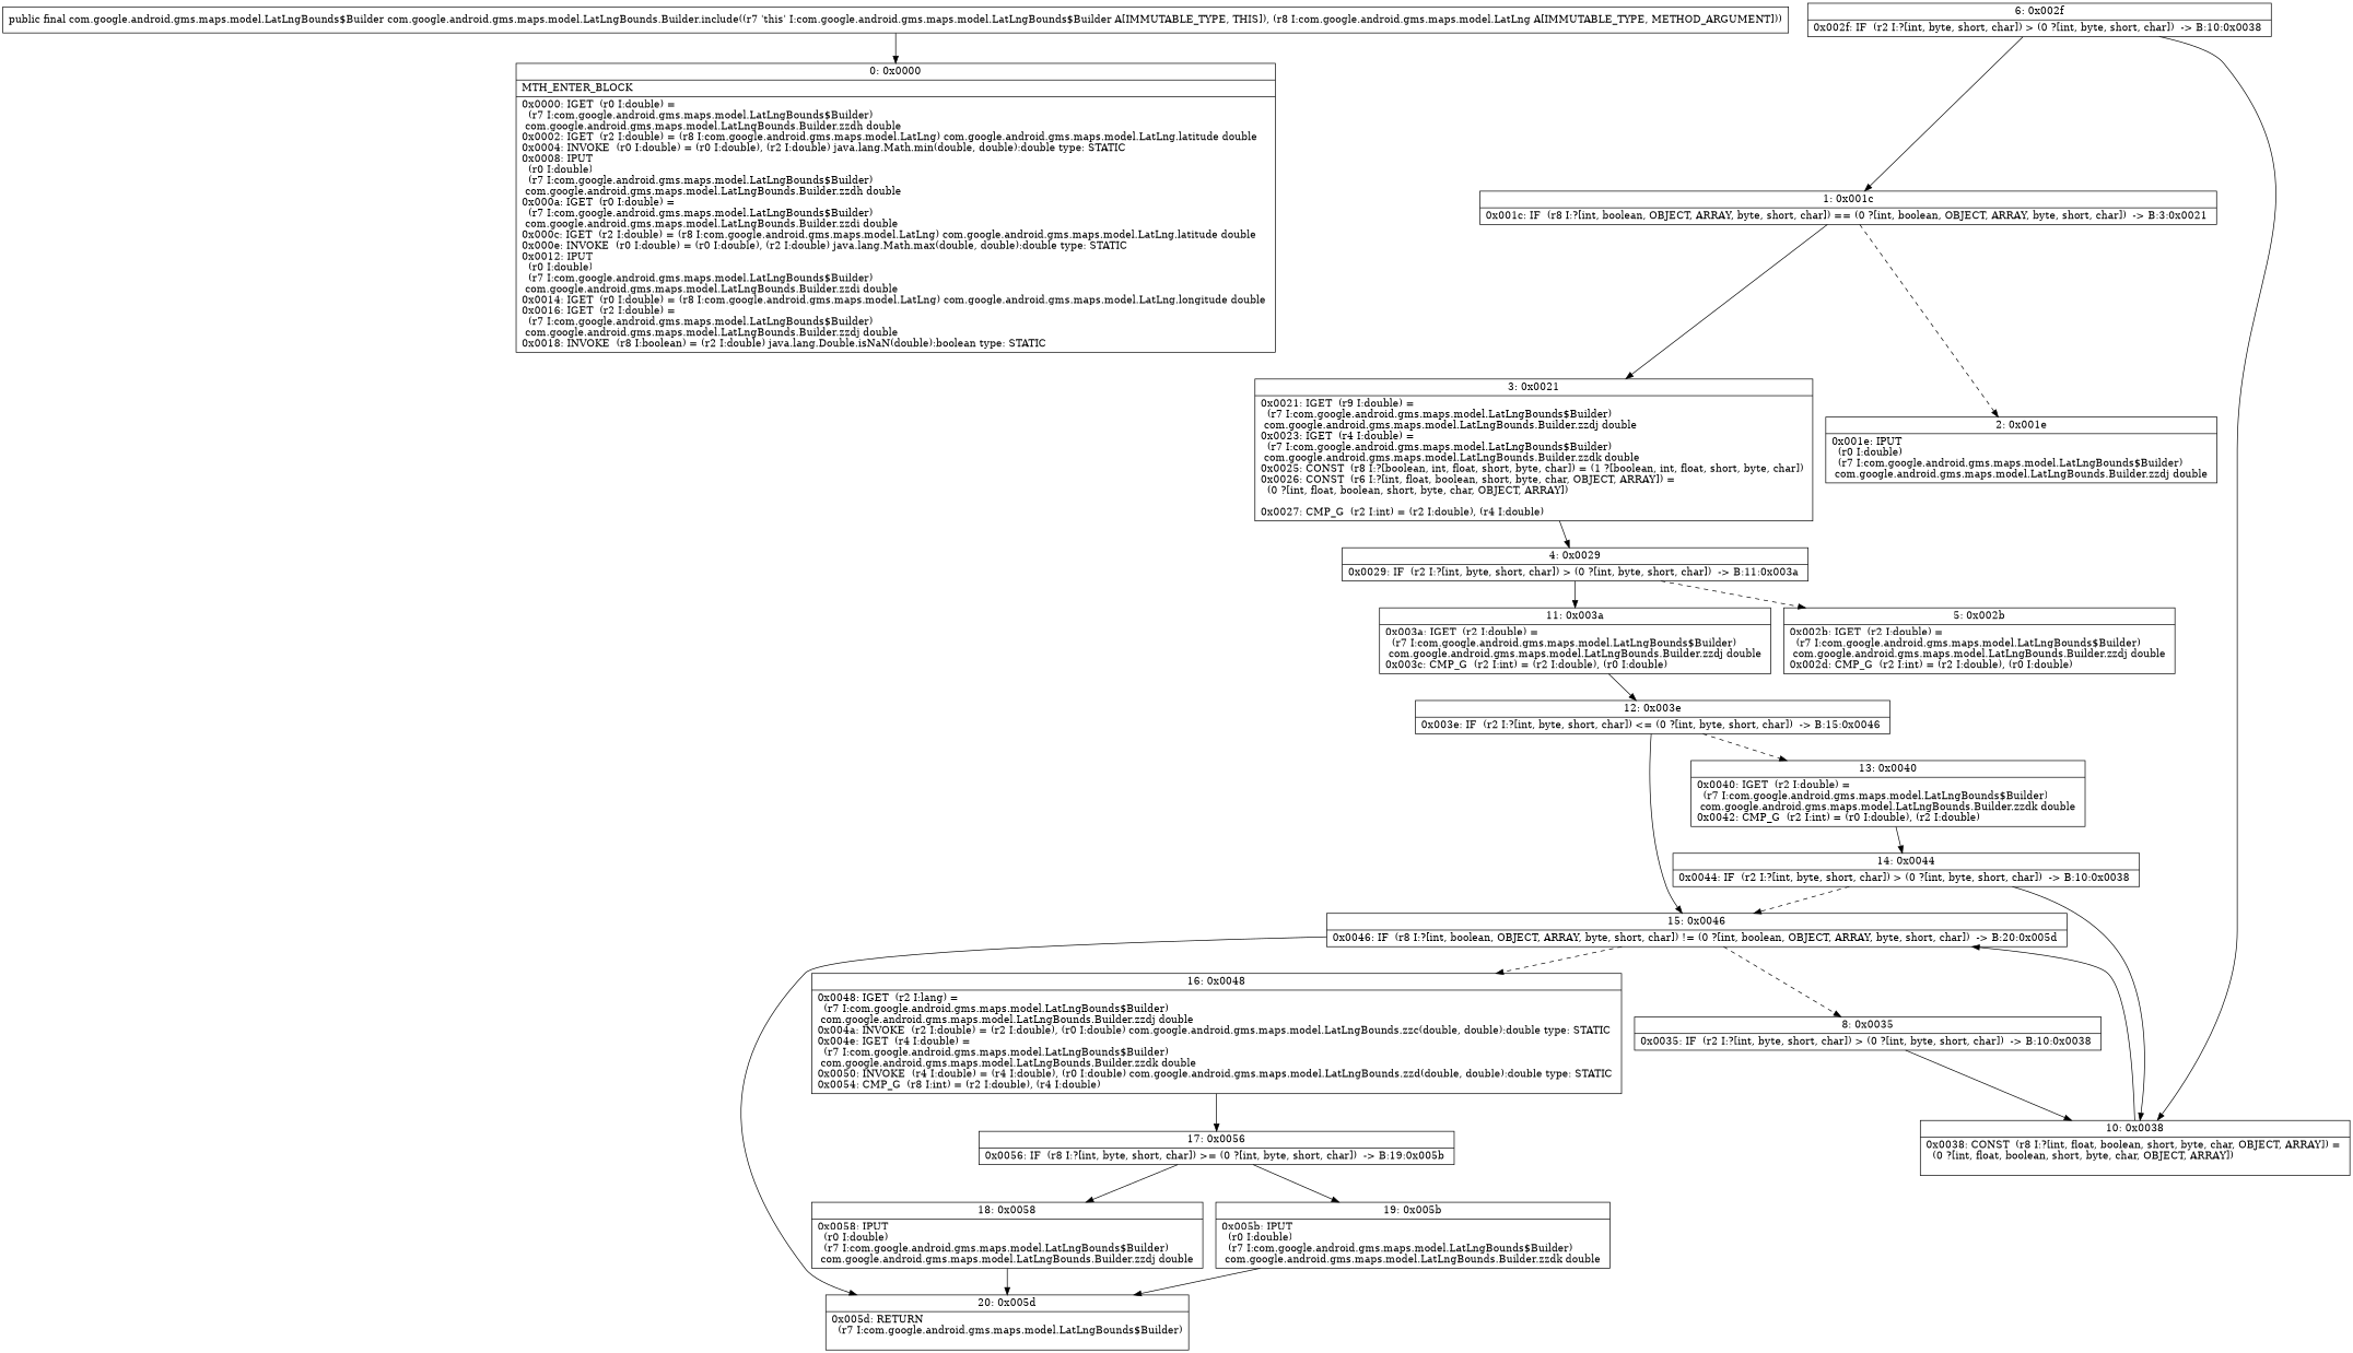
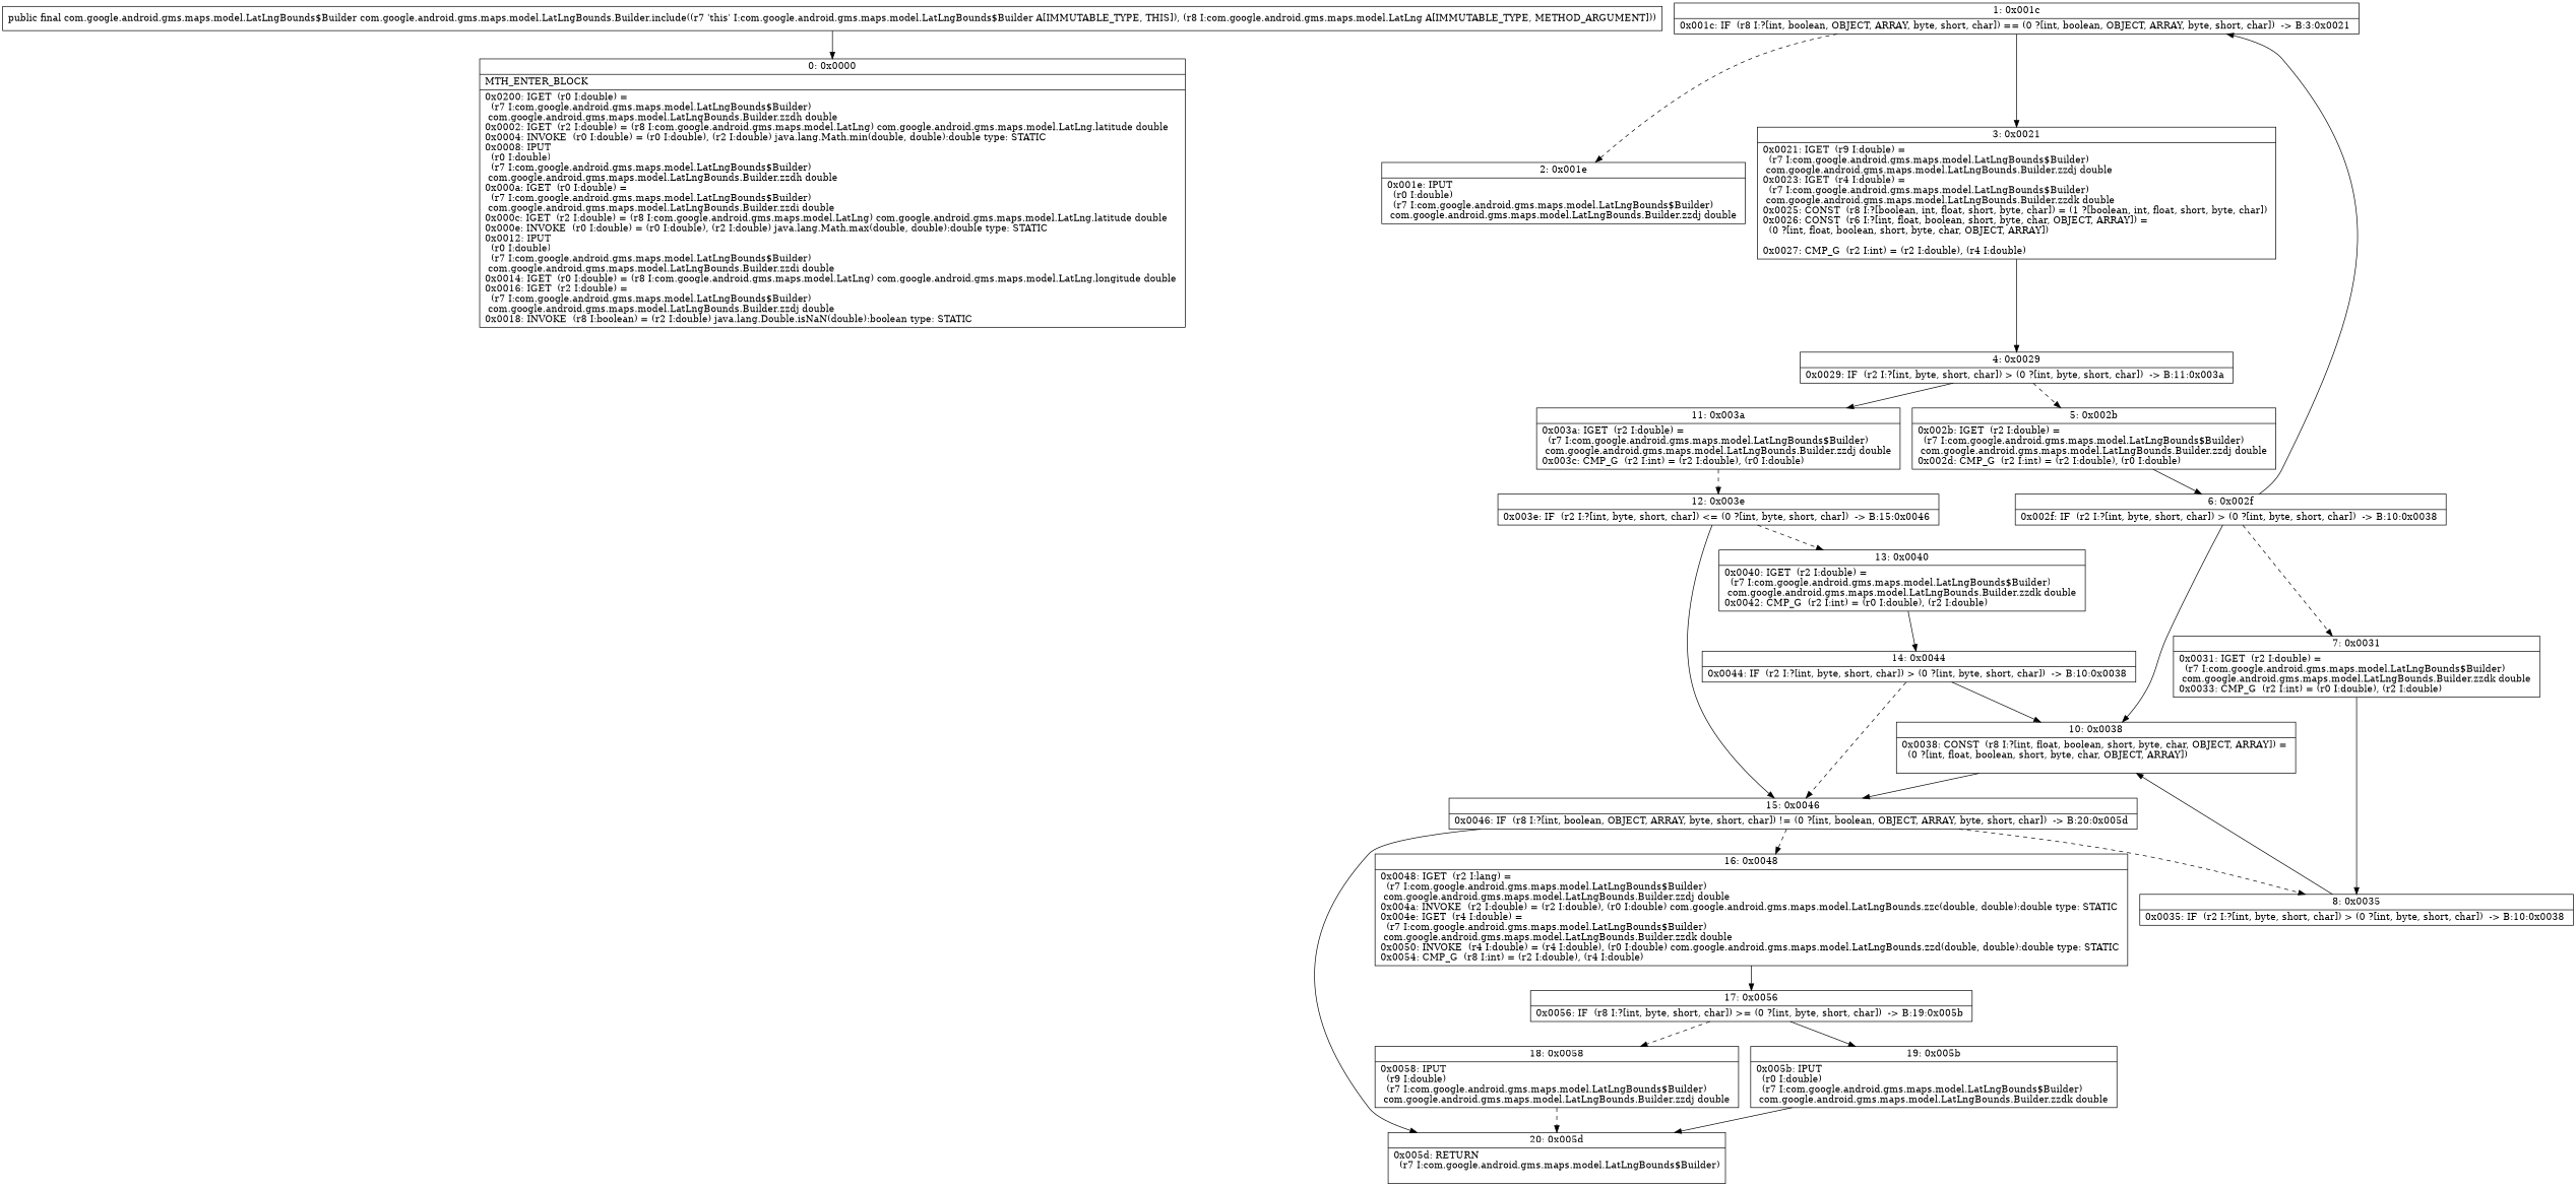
  digraph {
    node [shape=record]
-   n1 [label="{0\:\ 0x0000|MTH_ENTER_BLOCK\l|0x0000: IGET  (r0 I:double) = \l  (r7 I:com.google.android.gms.maps.model.LatLngBounds$Builder)\l com.google.android.gms.maps.model.LatLngBounds.Builder.zzdh double \l0x0002: IGET  (r2 I:double) = (r8 I:com.google.android.gms.maps.model.LatLng) com.google.android.gms.maps.model.LatLng.latitude double \l0x0004: INVOKE  (r0 I:double) = (r0 I:double), (r2 I:double) java.lang.Math.min(double, double):double type: STATIC \l0x0008: IPUT  \l  (r0 I:double)\l  (r7 I:com.google.android.gms.maps.model.LatLngBounds$Builder)\l com.google.android.gms.maps.model.LatLngBounds.Builder.zzdh double \l0x000a: IGET  (r0 I:double) = \l  (r7 I:com.google.android.gms.maps.model.LatLngBounds$Builder)\l com.google.android.gms.maps.model.LatLngBounds.Builder.zzdi double \l0x000c: IGET  (r2 I:double) = (r8 I:com.google.android.gms.maps.model.LatLng) com.google.android.gms.maps.model.LatLng.latitude double \l0x000e: INVOKE  (r0 I:double) = (r0 I:double), (r2 I:double) java.lang.Math.max(double, double):double type: STATIC \l0x0012: IPUT  \l  (r0 I:double)\l  (r7 I:com.google.android.gms.maps.model.LatLngBounds$Builder)\l com.google.android.gms.maps.model.LatLngBounds.Builder.zzdi double \l0x0014: IGET  (r0 I:double) = (r8 I:com.google.android.gms.maps.model.LatLng) com.google.android.gms.maps.model.LatLng.longitude double \l0x0016: IGET  (r2 I:double) = \l  (r7 I:com.google.android.gms.maps.model.LatLngBounds$Builder)\l com.google.android.gms.maps.model.LatLngBounds.Builder.zzdj double \l0x0018: INVOKE  (r8 I:boolean) = (r2 I:double) java.lang.Double.isNaN(double):boolean type: STATIC \l}"]
+   n1 [label="{0\:\ 0x0000|MTH_ENTER_BLOCK\l|0x0200: IGET  (r0 I:double) = \l  (r7 I:com.google.android.gms.maps.model.LatLngBounds$Builder)\l com.google.android.gms.maps.model.LatLngBounds.Builder.zzdh double \l0x0002: IGET  (r2 I:double) = (r8 I:com.google.android.gms.maps.model.LatLng) com.google.android.gms.maps.model.LatLng.latitude double \l0x0004: INVOKE  (r0 I:double) = (r0 I:double), (r2 I:double) java.lang.Math.min(double, double):double type: STATIC \l0x0008: IPUT  \l  (r0 I:double)\l  (r7 I:com.google.android.gms.maps.model.LatLngBounds$Builder)\l com.google.android.gms.maps.model.LatLngBounds.Builder.zzdh double \l0x000a: IGET  (r0 I:double) = \l  (r7 I:com.google.android.gms.maps.model.LatLngBounds$Builder)\l com.google.android.gms.maps.model.LatLngBounds.Builder.zzdi double \l0x000c: IGET  (r2 I:double) = (r8 I:com.google.android.gms.maps.model.LatLng) com.google.android.gms.maps.model.LatLng.latitude double \l0x000e: INVOKE  (r0 I:double) = (r0 I:double), (r2 I:double) java.lang.Math.max(double, double):double type: STATIC \l0x0012: IPUT  \l  (r0 I:double)\l  (r7 I:com.google.android.gms.maps.model.LatLngBounds$Builder)\l com.google.android.gms.maps.model.LatLngBounds.Builder.zzdi double \l0x0014: IGET  (r0 I:double) = (r8 I:com.google.android.gms.maps.model.LatLng) com.google.android.gms.maps.model.LatLng.longitude double \l0x0016: IGET  (r2 I:double) = \l  (r7 I:com.google.android.gms.maps.model.LatLngBounds$Builder)\l com.google.android.gms.maps.model.LatLngBounds.Builder.zzdj double \l0x0018: INVOKE  (r8 I:boolean) = (r2 I:double) java.lang.Double.isNaN(double):boolean type: STATIC \l}"]
    n2 [label="{1\:\ 0x001c|0x001c: IF  (r8 I:?[int, boolean, OBJECT, ARRAY, byte, short, char]) == (0 ?[int, boolean, OBJECT, ARRAY, byte, short, char])  \-\> B:3:0x0021 \l}"]
    n3 [label="{2\:\ 0x001e|0x001e: IPUT  \l  (r0 I:double)\l  (r7 I:com.google.android.gms.maps.model.LatLngBounds$Builder)\l com.google.android.gms.maps.model.LatLngBounds.Builder.zzdj double \l}"]
    n4 [label="{3\:\ 0x0021|0x0021: IGET  (r9 I:double) = \l  (r7 I:com.google.android.gms.maps.model.LatLngBounds$Builder)\l com.google.android.gms.maps.model.LatLngBounds.Builder.zzdj double \l0x0023: IGET  (r4 I:double) = \l  (r7 I:com.google.android.gms.maps.model.LatLngBounds$Builder)\l com.google.android.gms.maps.model.LatLngBounds.Builder.zzdk double \l0x0025: CONST  (r8 I:?[boolean, int, float, short, byte, char]) = (1 ?[boolean, int, float, short, byte, char]) \l0x0026: CONST  (r6 I:?[int, float, boolean, short, byte, char, OBJECT, ARRAY]) = \l  (0 ?[int, float, boolean, short, byte, char, OBJECT, ARRAY])\l \l0x0027: CMP_G  (r2 I:int) = (r2 I:double), (r4 I:double) \l}"]
    n5 [label="{4\:\ 0x0029|0x0029: IF  (r2 I:?[int, byte, short, char]) \> (0 ?[int, byte, short, char])  \-\> B:11:0x003a \l}"]
    n6 [label="{19\:\ 0x005b|0x005b: IPUT  \l  (r0 I:double)\l  (r7 I:com.google.android.gms.maps.model.LatLngBounds$Builder)\l com.google.android.gms.maps.model.LatLngBounds.Builder.zzdk double \l}"]
    n7 [label="{20\:\ 0x005d|0x005d: RETURN  \l  (r7 I:com.google.android.gms.maps.model.LatLngBounds$Builder)\l \l}"]
    n8 [label="{5\:\ 0x002b|0x002b: IGET  (r2 I:double) = \l  (r7 I:com.google.android.gms.maps.model.LatLngBounds$Builder)\l com.google.android.gms.maps.model.LatLngBounds.Builder.zzdj double \l0x002d: CMP_G  (r2 I:int) = (r2 I:double), (r0 I:double) \l}"]
    n9 [label="{11\:\ 0x003a|0x003a: IGET  (r2 I:double) = \l  (r7 I:com.google.android.gms.maps.model.LatLngBounds$Builder)\l com.google.android.gms.maps.model.LatLngBounds.Builder.zzdj double \l0x003c: CMP_G  (r2 I:int) = (r2 I:double), (r0 I:double) \l}"]
    n10 [label="{6\:\ 0x002f|0x002f: IF  (r2 I:?[int, byte, short, char]) \> (0 ?[int, byte, short, char])  \-\> B:10:0x0038 \l}"]
    n11 [label="{12\:\ 0x003e|0x003e: IF  (r2 I:?[int, byte, short, char]) \<= (0 ?[int, byte, short, char])  \-\> B:15:0x0046 \l}"]
+   n12 [label="{7\:\ 0x0031|0x0031: IGET  (r2 I:double) = \l  (r7 I:com.google.android.gms.maps.model.LatLngBounds$Builder)\l com.google.android.gms.maps.model.LatLngBounds.Builder.zzdk double \l0x0033: CMP_G  (r2 I:int) = (r0 I:double), (r2 I:double) \l}"]
    n13 [label="{10\:\ 0x0038|0x0038: CONST  (r8 I:?[int, float, boolean, short, byte, char, OBJECT, ARRAY]) = \l  (0 ?[int, float, boolean, short, byte, char, OBJECT, ARRAY])\l \l}"]
    n14 [label="{8\:\ 0x0035|0x0035: IF  (r2 I:?[int, byte, short, char]) \> (0 ?[int, byte, short, char])  \-\> B:10:0x0038 \l}"]
    n15 [label="{15\:\ 0x0046|0x0046: IF  (r8 I:?[int, boolean, OBJECT, ARRAY, byte, short, char]) != (0 ?[int, boolean, OBJECT, ARRAY, byte, short, char])  \-\> B:20:0x005d \l}"]
    n16 [label="{16\:\ 0x0048|0x0048: IGET  (r2 I:lang) = \l  (r7 I:com.google.android.gms.maps.model.LatLngBounds$Builder)\l com.google.android.gms.maps.model.LatLngBounds.Builder.zzdj double \l0x004a: INVOKE  (r2 I:double) = (r2 I:double), (r0 I:double) com.google.android.gms.maps.model.LatLngBounds.zzc(double, double):double type: STATIC \l0x004e: IGET  (r4 I:double) = \l  (r7 I:com.google.android.gms.maps.model.LatLngBounds$Builder)\l com.google.android.gms.maps.model.LatLngBounds.Builder.zzdk double \l0x0050: INVOKE  (r4 I:double) = (r4 I:double), (r0 I:double) com.google.android.gms.maps.model.LatLngBounds.zzd(double, double):double type: STATIC \l0x0054: CMP_G  (r8 I:int) = (r2 I:double), (r4 I:double) \l}"]
    n17 [label="{13\:\ 0x0040|0x0040: IGET  (r2 I:double) = \l  (r7 I:com.google.android.gms.maps.model.LatLngBounds$Builder)\l com.google.android.gms.maps.model.LatLngBounds.Builder.zzdk double \l0x0042: CMP_G  (r2 I:int) = (r0 I:double), (r2 I:double) \l}"]
    n18 [label="{14\:\ 0x0044|0x0044: IF  (r2 I:?[int, byte, short, char]) \> (0 ?[int, byte, short, char])  \-\> B:10:0x0038 \l}"]
    n19 [label="{17\:\ 0x0056|0x0056: IF  (r8 I:?[int, byte, short, char]) \>= (0 ?[int, byte, short, char])  \-\> B:19:0x005b \l}"]
-   n20 [label="{18\:\ 0x0058|0x0058: IPUT  \l  (r0 I:double)\l  (r7 I:com.google.android.gms.maps.model.LatLngBounds$Builder)\l com.google.android.gms.maps.model.LatLngBounds.Builder.zzdj double \l}"]
+   n20 [label="{18\:\ 0x0058|0x0058: IPUT  \l  (r9 I:double)\l  (r7 I:com.google.android.gms.maps.model.LatLngBounds$Builder)\l com.google.android.gms.maps.model.LatLngBounds.Builder.zzdj double \l}"]
    n21 [label="{public final com.google.android.gms.maps.model.LatLngBounds$Builder com.google.android.gms.maps.model.LatLngBounds.Builder.include((r7 'this' I:com.google.android.gms.maps.model.LatLngBounds$Builder A[IMMUTABLE_TYPE, THIS]), (r8 I:com.google.android.gms.maps.model.LatLng A[IMMUTABLE_TYPE, METHOD_ARGUMENT])) }"]
    n2 -> n3 [style=dashed]
    n2 -> n4
    n4 -> n5
    n5 -> n8 [style=dashed]
    n5 -> n9
    n6 -> n7
-   n9 -> n11
+   n8 -> n10
+   n9 -> n11 [style=dashed]
    n10 -> n2
+   n10 -> n12 [style=dashed]
    n10 -> n13
    n11 -> n15
    n11 -> n17 [style=dashed]
+   n12 -> n14
    n13 -> n15
    n14 -> n13
    n15 -> n7
    n15 -> n14 [style=dashed]
    n15 -> n16 [style=dashed]
    n16 -> n19
    n17 -> n18
    n18 -> n13
    n18 -> n15 [style=dashed]
    n19 -> n6
-   n19 -> n20 [style=solid]
-   n20 -> n7
+   n19 -> n20 [style=dashed]
+   n20 -> n7 [style=dashed]
    n21 -> n1
  }
